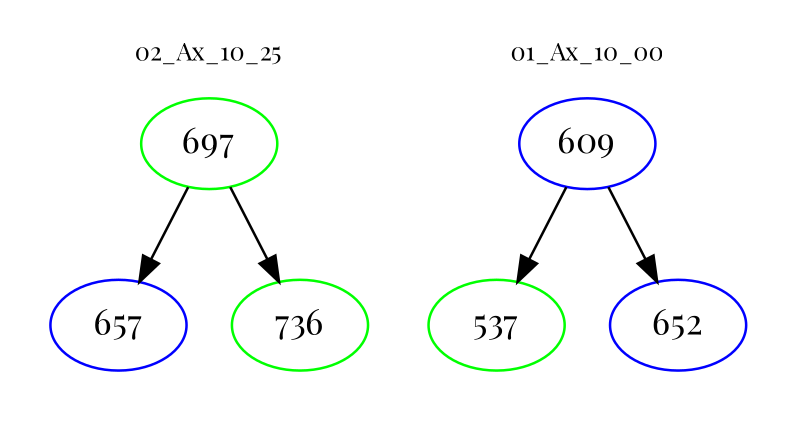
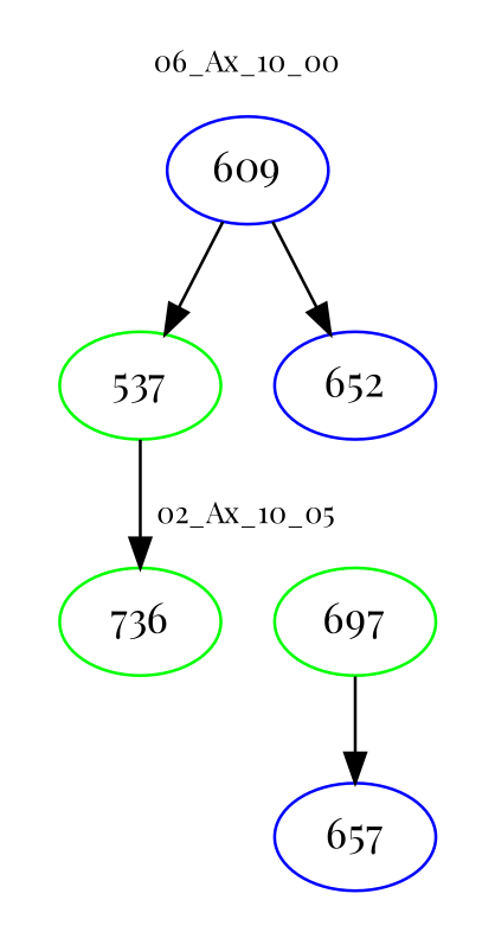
  digraph {
    fontname="Playfair Display"
    node [color=green fontname="Playfair Display"]
    edge [color=black fontname="Playfair Display"]
    n1 [label=697]
    n2 [color=blue label=657]
    n3 [label=736]
    n4 [color=blue label=609]
    n5 [label=537]
    n6 [color=blue label=652]
    subgraph cluster_1 {
      color=white
      fontsize=10
-     label="02_Ax_10_25"
+     label="02_Ax_10_05"
      n1
      n2
      n3
    }
    subgraph cluster_2 {
      color=white
      fontsize=10
-     label="01_Ax_10_00"
+     label="06_Ax_10_00"
      n4
      n5
      n6
    }
    n1 -> n2
-   n1 -> n3
+   n5 -> n3
    n4 -> n5
    n4 -> n6
  }
